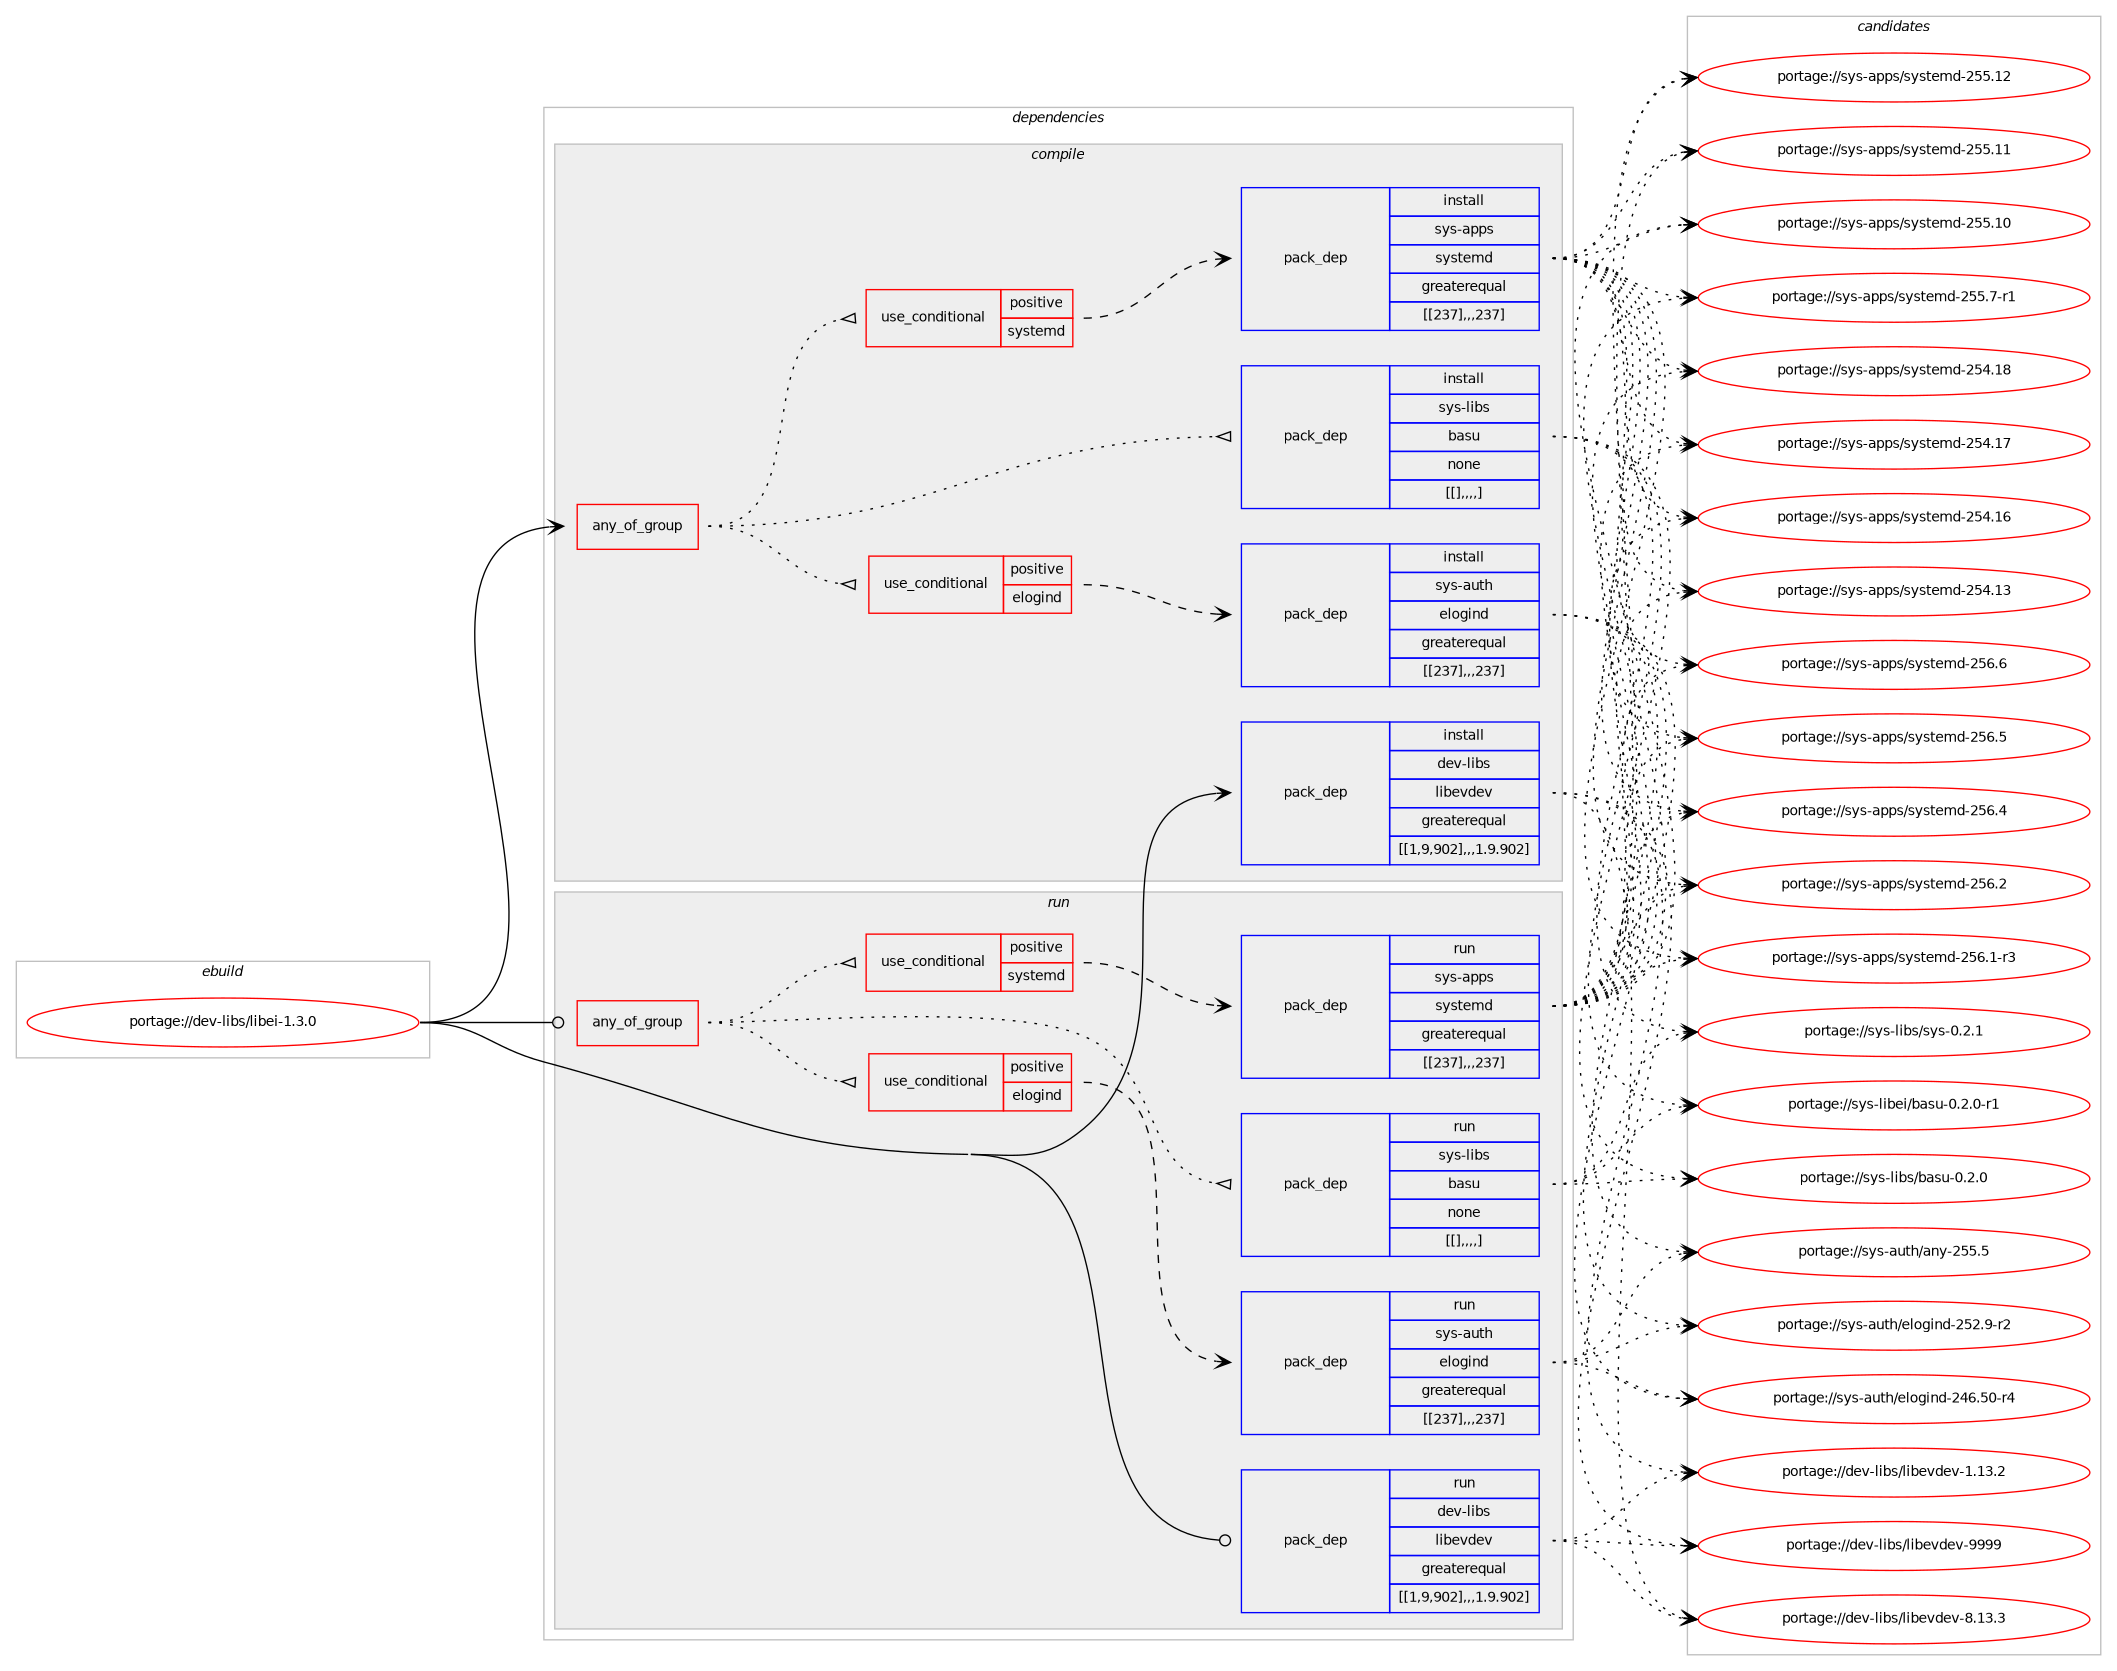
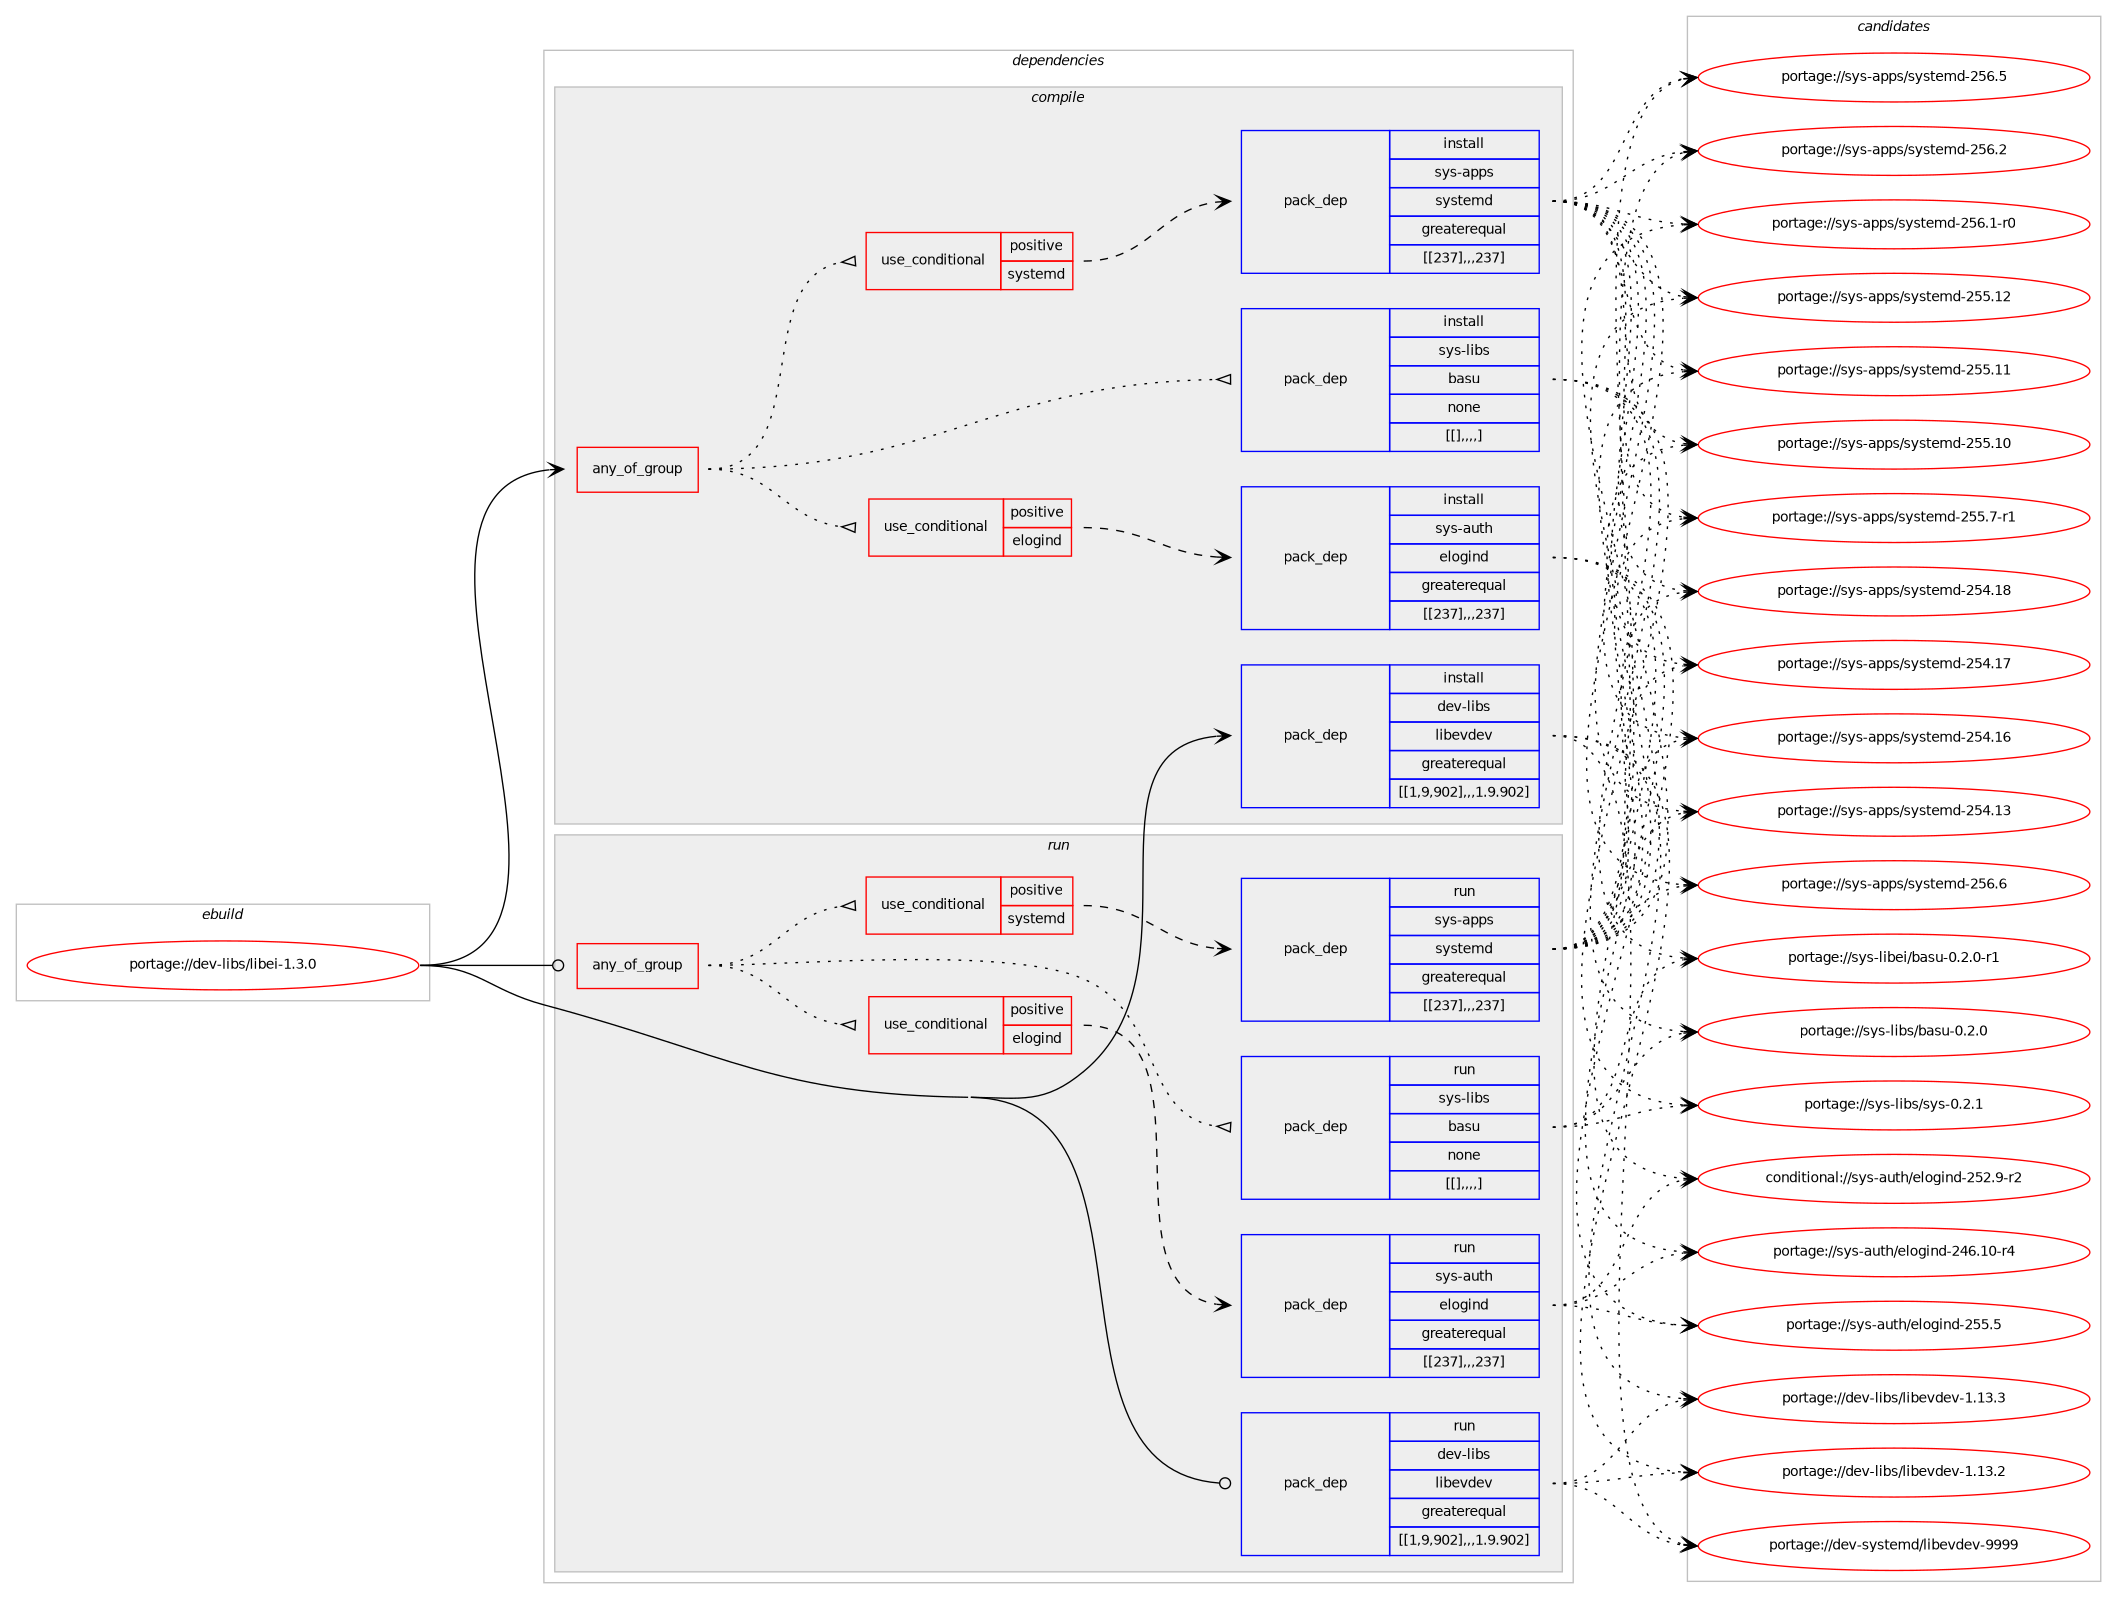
  digraph {
    compound=true
    concentrate=true
    fontname=Helvetica
    fontsize=10
    newrank=true
    rankdir=LR
    ranksep=1.5
    node [color=red fontname=Helvetica fontsize=10]
    edge [arrowhead=vee headport=w style=dotted tailport=e weight=100]
    n1 [label="portage://dev-libs/libei-1.3.0" width=4]
    n2 [color=blue label=<<TABLE BORDER="0" CELLBORDER="1" CELLSPACING="0" CELLPADDING="4" WIDTH="220"><TR><TD ROWSPAN="6" CELLPADDING="30">pack_dep</TD></TR><TR><TD WIDTH="110">install</TD></TR><TR><TD>sys-apps</TD></TR><TR><TD>systemd</TD></TR><TR><TD>greaterequal</TD></TR><TR><TD>[[237],,,237]</TD></TR></TABLE>> shape=none]
    n3 [label=<<TABLE BORDER="0" CELLBORDER="1" CELLSPACING="0" CELLPADDING="4"><TR><TD ROWSPAN="3" CELLPADDING="10">use_conditional</TD></TR><TR><TD>positive</TD></TR><TR><TD>systemd</TD></TR></TABLE>> shape=none]
    n4 [color=blue label=<<TABLE BORDER="0" CELLBORDER="1" CELLSPACING="0" CELLPADDING="4" WIDTH="220"><TR><TD ROWSPAN="6" CELLPADDING="30">pack_dep</TD></TR><TR><TD WIDTH="110">install</TD></TR><TR><TD>sys-auth</TD></TR><TR><TD>elogind</TD></TR><TR><TD>greaterequal</TD></TR><TR><TD>[[237],,,237]</TD></TR></TABLE>> shape=none]
    n5 [label=<<TABLE BORDER="0" CELLBORDER="1" CELLSPACING="0" CELLPADDING="4"><TR><TD ROWSPAN="3" CELLPADDING="10">use_conditional</TD></TR><TR><TD>positive</TD></TR><TR><TD>elogind</TD></TR></TABLE>> shape=none]
    n6 [color=blue label=<<TABLE BORDER="0" CELLBORDER="1" CELLSPACING="0" CELLPADDING="4" WIDTH="220"><TR><TD ROWSPAN="6" CELLPADDING="30">pack_dep</TD></TR><TR><TD WIDTH="110">install</TD></TR><TR><TD>sys-libs</TD></TR><TR><TD>basu</TD></TR><TR><TD>none</TD></TR><TR><TD>[[],,,,]</TD></TR></TABLE>> shape=none]
    n7 [label=<<TABLE BORDER="0" CELLBORDER="1" CELLSPACING="0" CELLPADDING="4"><TR><TD CELLPADDING="10">any_of_group</TD></TR></TABLE>> shape=none]
    n8 [color=blue label=<<TABLE BORDER="0" CELLBORDER="1" CELLSPACING="0" CELLPADDING="4" WIDTH="220"><TR><TD ROWSPAN="6" CELLPADDING="30">pack_dep</TD></TR><TR><TD WIDTH="110">install</TD></TR><TR><TD>dev-libs</TD></TR><TR><TD>libevdev</TD></TR><TR><TD>greaterequal</TD></TR><TR><TD>[[1,9,902],,,1.9.902]</TD></TR></TABLE>> shape=none]
    n9 [color=blue label=<<TABLE BORDER="0" CELLBORDER="1" CELLSPACING="0" CELLPADDING="4" WIDTH="220"><TR><TD ROWSPAN="6" CELLPADDING="30">pack_dep</TD></TR><TR><TD WIDTH="110">run</TD></TR><TR><TD>sys-apps</TD></TR><TR><TD>systemd</TD></TR><TR><TD>greaterequal</TD></TR><TR><TD>[[237],,,237]</TD></TR></TABLE>> shape=none]
    n10 [label=<<TABLE BORDER="0" CELLBORDER="1" CELLSPACING="0" CELLPADDING="4"><TR><TD ROWSPAN="3" CELLPADDING="10">use_conditional</TD></TR><TR><TD>positive</TD></TR><TR><TD>systemd</TD></TR></TABLE>> shape=none]
    n11 [color=blue label=<<TABLE BORDER="0" CELLBORDER="1" CELLSPACING="0" CELLPADDING="4" WIDTH="220"><TR><TD ROWSPAN="6" CELLPADDING="30">pack_dep</TD></TR><TR><TD WIDTH="110">run</TD></TR><TR><TD>sys-auth</TD></TR><TR><TD>elogind</TD></TR><TR><TD>greaterequal</TD></TR><TR><TD>[[237],,,237]</TD></TR></TABLE>> shape=none]
    n12 [label=<<TABLE BORDER="0" CELLBORDER="1" CELLSPACING="0" CELLPADDING="4"><TR><TD ROWSPAN="3" CELLPADDING="10">use_conditional</TD></TR><TR><TD>positive</TD></TR><TR><TD>elogind</TD></TR></TABLE>> shape=none]
    n13 [color=blue label=<<TABLE BORDER="0" CELLBORDER="1" CELLSPACING="0" CELLPADDING="4" WIDTH="220"><TR><TD ROWSPAN="6" CELLPADDING="30">pack_dep</TD></TR><TR><TD WIDTH="110">run</TD></TR><TR><TD>sys-libs</TD></TR><TR><TD>basu</TD></TR><TR><TD>none</TD></TR><TR><TD>[[],,,,]</TD></TR></TABLE>> shape=none]
    n14 [label=<<TABLE BORDER="0" CELLBORDER="1" CELLSPACING="0" CELLPADDING="4"><TR><TD CELLPADDING="10">any_of_group</TD></TR></TABLE>> shape=none]
    n15 [color=blue label=<<TABLE BORDER="0" CELLBORDER="1" CELLSPACING="0" CELLPADDING="4" WIDTH="220"><TR><TD ROWSPAN="6" CELLPADDING="30">pack_dep</TD></TR><TR><TD WIDTH="110">run</TD></TR><TR><TD>dev-libs</TD></TR><TR><TD>libevdev</TD></TR><TR><TD>greaterequal</TD></TR><TR><TD>[[1,9,902],,,1.9.902]</TD></TR></TABLE>> shape=none]
    n16 [label="portage://sys-apps/systemd-256.6" width=4]
    n17 [label="portage://sys-apps/systemd-256.5" width=4]
-   n18 [label="portage://sys-apps/systemd-256.4" width=4]
    n19 [label="portage://sys-apps/systemd-256.2" width=4]
-   n20 [label="portage://sys-apps/systemd-256.1-r3" width=4]
+   n20 [label="portage://sys-apps/systemd-256.1-r0" width=4]
    n21 [label="portage://sys-apps/systemd-255.12" width=4]
    n22 [label="portage://sys-apps/systemd-255.11" width=4]
    n23 [label="portage://sys-apps/systemd-255.10" width=4]
    n24 [label="portage://sys-apps/systemd-255.7-r1" width=4]
    n25 [label="portage://sys-apps/systemd-254.18" width=4]
    n26 [label="portage://sys-apps/systemd-254.17" width=4]
    n27 [label="portage://sys-apps/systemd-254.16" width=4]
    n28 [label="portage://sys-apps/systemd-254.13" width=4]
-   n29 [label="portage://sys-auth/any-255.5" width=4]
-   n30 [label="portage://sys-auth/elogind-252.9-r2" width=4]
-   n31 [label="portage://sys-auth/elogind-246.50-r4" width=4]
+   n29 [label="portage://sys-auth/elogind-255.5" width=4]
+   n30 [label="conditional://sys-auth/elogind-252.9-r2" width=4]
+   n31 [label="portage://sys-auth/elogind-246.10-r4" width=4]
    n32 [label="portage://sys-libs/sys-0.2.1" width=4]
    n33 [label="portage://sys-libei/basu-0.2.0-r1" width=4]
    n34 [label="portage://sys-libs/basu-0.2.0" width=4]
-   n35 [label="portage://dev-libs/libevdev-9999" width=4]
-   n36 [label="portage://dev-libs/libevdev-8.13.3" width=4]
+   n35 [label="portage://dev-systemd/libevdev-9999" width=4]
+   n36 [label="portage://dev-libs/libevdev-1.13.3" width=4]
    n37 [label="portage://dev-libs/libevdev-1.13.2" width=4]
    subgraph cluster_1 {
      color=gray
      label=<<i>ebuild</i>>
      n1
    }
    subgraph cluster_2 {
      color=gray
      label=<<i>dependencies</i>>
      subgraph cluster_3 {
        color=gray
        fillcolor="#eeeeee"
        label=<<i>compile</i>>
        style=filled
        subgraph sub_4 {
          color=gray
          fillcolor="#eeeeee"
          label=<<i>compile</i>>
          style=filled
          n7
          subgraph sub_5 {
            color=gray
            fillcolor="#eeeeee"
            label=<<i>compile</i>>
            style=filled
            n3
            subgraph sub_6 {
              color=gray
              fillcolor="#eeeeee"
              label=<<i>compile</i>>
              style=filled
              n2
            }
          }
          subgraph sub_7 {
            color=gray
            fillcolor="#eeeeee"
            label=<<i>compile</i>>
            style=filled
            n5
            subgraph sub_8 {
              color=gray
              fillcolor="#eeeeee"
              label=<<i>compile</i>>
              style=filled
              n4
            }
          }
          subgraph sub_9 {
            color=gray
            fillcolor="#eeeeee"
            label=<<i>compile</i>>
            style=filled
            n6
          }
        }
        subgraph sub_10 {
          color=gray
          fillcolor="#eeeeee"
          label=<<i>compile</i>>
          style=filled
          n8
        }
      }
      subgraph cluster_11 {
        color=gray
        fillcolor="#eeeeee"
        label=<<i>compile and run</i>>
        style=filled
      }
      subgraph cluster_12 {
        color=gray
        fillcolor="#eeeeee"
        label=<<i>run</i>>
        style=filled
        subgraph sub_13 {
          color=gray
          fillcolor="#eeeeee"
          label=<<i>run</i>>
          style=filled
          n14
          subgraph sub_14 {
            color=gray
            fillcolor="#eeeeee"
            label=<<i>run</i>>
            style=filled
            n10
            subgraph sub_15 {
              color=gray
              fillcolor="#eeeeee"
              label=<<i>run</i>>
              style=filled
              n9
            }
          }
          subgraph sub_16 {
            color=gray
            fillcolor="#eeeeee"
            label=<<i>run</i>>
            style=filled
            n12
            subgraph sub_17 {
              color=gray
              fillcolor="#eeeeee"
              label=<<i>run</i>>
              style=filled
              n11
            }
          }
          subgraph sub_18 {
            color=gray
            fillcolor="#eeeeee"
            label=<<i>run</i>>
            style=filled
            n13
          }
        }
        subgraph sub_19 {
          color=gray
          fillcolor="#eeeeee"
          label=<<i>run</i>>
          style=filled
          n15
        }
      }
    }
    subgraph cluster_20 {
      color=gray
      label=<<i>candidates</i>>
      rank=same
      subgraph sub_21 {
        color=black
        label=<<i>candidates</i>>
        nodesep=1
        rank=same
        n16
        n17
-       n18
        n19
        n20
        n21
        n22
        n23
        n24
        n25
        n26
        n27
        n28
      }
      subgraph sub_22 {
        color=black
        label=<<i>candidates</i>>
        nodesep=1
        rank=same
        n29
        n30
        n31
      }
      subgraph sub_23 {
        color=black
        label=<<i>candidates</i>>
        nodesep=1
        rank=same
        n32
        n33
        n34
      }
      subgraph sub_24 {
        color=black
        label=<<i>candidates</i>>
        nodesep=1
        rank=same
        n35
        n36
        n37
      }
      subgraph sub_25 {
        color=black
        label=<<i>candidates</i>>
        nodesep=1
        rank=same
        n16
        n17
-       n18
        n19
        n20
        n21
        n22
        n23
        n24
        n25
        n26
        n27
        n28
      }
      subgraph sub_26 {
        color=black
        label=<<i>candidates</i>>
        nodesep=1
        rank=same
        n29
        n30
        n31
      }
      subgraph sub_27 {
        color=black
        label=<<i>candidates</i>>
        nodesep=1
        rank=same
        n32
        n33
        n34
      }
      subgraph sub_28 {
        color=black
        label=<<i>candidates</i>>
        nodesep=1
        rank=same
        n35
        n36
        n37
      }
    }
    n1 -> n7 [style=solid weight=20]
    n1 -> n8 [style=solid weight=20]
    n1 -> n14 [arrowhead=odot style=solid weight=20]
    n1 -> n15 [arrowhead=odot style=solid weight=20]
    n2 -> n16
    n2 -> n17
-   n2 -> n18
    n2 -> n19
    n2 -> n20
    n2 -> n21
    n2 -> n22
    n2 -> n23
    n2 -> n24
    n2 -> n25
    n2 -> n26
    n2 -> n27
    n2 -> n28
    n3 -> n2 [style=dashed weight=20]
    n4 -> n29
    n4 -> n30
    n4 -> n31
    n5 -> n4 [style=dashed weight=20]
    n6 -> n32
    n6 -> n33
    n6 -> n34
    n7 -> n3 [arrowhead=oinv weight=20]
    n7 -> n5 [arrowhead=oinv weight=20]
    n7 -> n6 [arrowhead=oinv weight=20]
    n8 -> n35
    n8 -> n36
    n8 -> n37
    n9 -> n16
    n9 -> n17
-   n9 -> n18
    n9 -> n19
    n9 -> n20
    n9 -> n21
    n9 -> n22
    n9 -> n23
    n9 -> n24
    n9 -> n25
    n9 -> n26
    n9 -> n27
    n9 -> n28
    n10 -> n9 [style=dashed weight=20]
    n11 -> n29
    n11 -> n30
    n11 -> n31
    n12 -> n11 [style=dashed weight=20]
    n13 -> n32
    n13 -> n33
    n13 -> n34
    n14 -> n10 [arrowhead=oinv weight=20]
    n14 -> n12 [arrowhead=oinv weight=20]
    n14 -> n13 [arrowhead=oinv weight=20]
    n15 -> n35
    n15 -> n36
    n15 -> n37
  }
